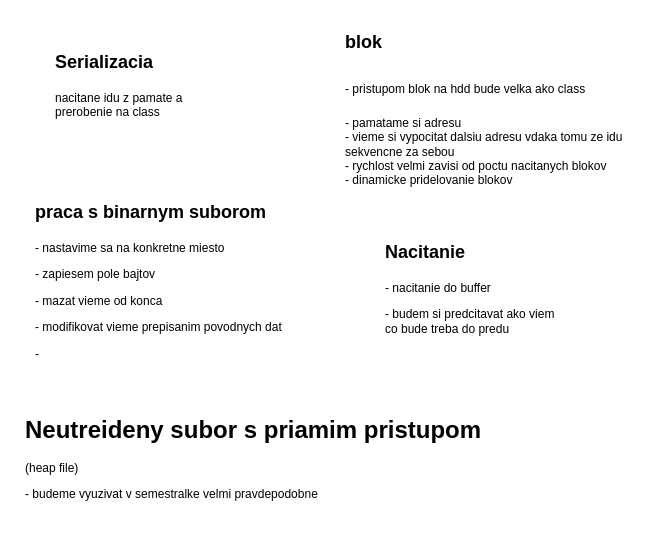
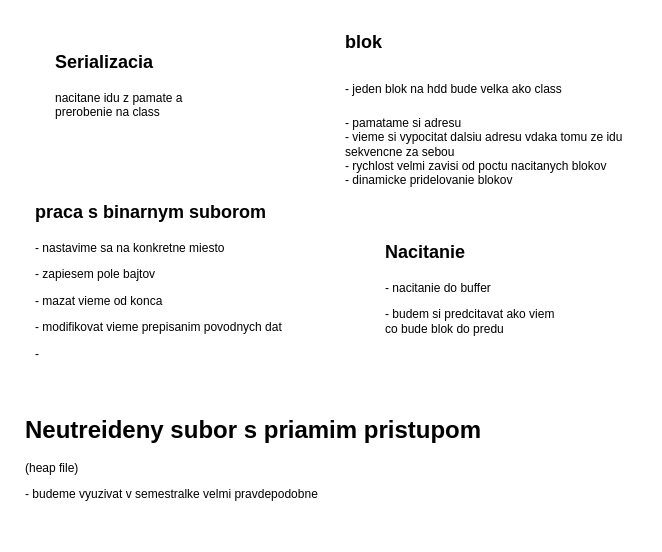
  <mxCell id="0" />
  <mxCell id="1" parent="0" />
  <mxCell id="2" value="&lt;h1&gt;&lt;font style=&quot;font-size: 18px;&quot;&gt;Serializacia&lt;/font&gt;&lt;/h1&gt;&lt;p&gt;nacitane idu z pamate a prerobenie na class&lt;/p&gt;" style="text;html=1;strokeColor=none;fillColor=none;spacing=5;spacingTop=-20;whiteSpace=wrap;overflow=hidden;rounded=0;" vertex="1" parent="1"><mxGeometry x="50" y="40" width="190" height="120" as="geometry" /></mxCell>
- <mxCell id="3" value="&lt;h1&gt;&lt;span style=&quot;background-color: initial; font-size: 18px;&quot;&gt;blok&lt;/span&gt;&lt;/h1&gt;&lt;h1&gt;&lt;span style=&quot;background-color: initial; font-size: 12px; font-weight: normal;&quot;&gt;- pristupom blok na hdd bude velka ako class&lt;/span&gt;&lt;br&gt;&lt;/h1&gt;&lt;div&gt;- pamatame si adresu&lt;/div&gt;&lt;div&gt;- vieme si vypocitat dalsiu adresu vdaka tomu ze idu sekvencne za sebou&lt;/div&gt;&lt;div&gt;- rychlost velmi zavisi od poctu nacitanych blokov&lt;/div&gt;&lt;div&gt;- dinamicke pridelovanie blokov&lt;/div&gt;" style="text;html=1;strokeColor=none;fillColor=none;spacing=5;spacingTop=-20;whiteSpace=wrap;overflow=hidden;rounded=0;" vertex="1" parent="1"><mxGeometry x="340" y="20" width="300" height="220" as="geometry" /></mxCell>
+ <mxCell id="3" value="&lt;h1&gt;&lt;span style=&quot;background-color: initial; font-size: 18px;&quot;&gt;blok&lt;/span&gt;&lt;/h1&gt;&lt;h1&gt;&lt;span style=&quot;background-color: initial; font-size: 12px; font-weight: normal;&quot;&gt;- jeden blok na hdd bude velka ako class&lt;/span&gt;&lt;br&gt;&lt;/h1&gt;&lt;div&gt;- pamatame si adresu&lt;/div&gt;&lt;div&gt;- vieme si vypocitat dalsiu adresu vdaka tomu ze idu sekvencne za sebou&lt;/div&gt;&lt;div&gt;- rychlost velmi zavisi od poctu nacitanych blokov&lt;/div&gt;&lt;div&gt;- dinamicke pridelovanie blokov&lt;/div&gt;" style="text;html=1;strokeColor=none;fillColor=none;spacing=5;spacingTop=-20;whiteSpace=wrap;overflow=hidden;rounded=0;" vertex="1" parent="1"><mxGeometry x="340" y="20" width="300" height="220" as="geometry" /></mxCell>
  <mxCell id="4" value="&lt;h1&gt;&lt;font style=&quot;font-size: 18px;&quot;&gt;praca s binarnym suborom&lt;/font&gt;&lt;/h1&gt;&lt;p&gt;- nastavime sa na konkretne miesto&lt;/p&gt;&lt;p&gt;- zapiesem pole bajtov&lt;/p&gt;&lt;p&gt;- mazat vieme od konca&lt;/p&gt;&lt;p&gt;- modifikovat vieme prepisanim povodnych dat&lt;/p&gt;&lt;p&gt;-&amp;nbsp;&lt;/p&gt;" style="text;html=1;strokeColor=none;fillColor=none;spacing=5;spacingTop=-20;whiteSpace=wrap;overflow=hidden;rounded=0;" vertex="1" parent="1"><mxGeometry x="30" y="190" width="300" height="180" as="geometry" /></mxCell>
- <mxCell id="5" value="&lt;h1&gt;&lt;font style=&quot;font-size: 18px;&quot;&gt;Nacitanie&lt;/font&gt;&lt;/h1&gt;&lt;p&gt;&lt;span style=&quot;background-color: initial;&quot;&gt;- nacitanie do buffer&lt;/span&gt;&lt;/p&gt;&lt;p&gt;&lt;span style=&quot;background-color: initial;&quot;&gt;- budem si predcitavat ako viem co bude treba do predu&lt;/span&gt;&lt;br&gt;&lt;/p&gt;" style="text;html=1;strokeColor=none;fillColor=none;spacing=5;spacingTop=-20;whiteSpace=wrap;overflow=hidden;rounded=0;" vertex="1" parent="1"><mxGeometry x="380" y="230" width="190" height="120" as="geometry" /></mxCell>
+ <mxCell id="5" value="&lt;h1&gt;&lt;font style=&quot;font-size: 18px;&quot;&gt;Nacitanie&lt;/font&gt;&lt;/h1&gt;&lt;p&gt;&lt;span style=&quot;background-color: initial;&quot;&gt;- nacitanie do buffer&lt;/span&gt;&lt;/p&gt;&lt;p&gt;&lt;span style=&quot;background-color: initial;&quot;&gt;- budem si predcitavat ako viem co bude blok do predu&lt;/span&gt;&lt;br&gt;&lt;/p&gt;" style="text;html=1;strokeColor=none;fillColor=none;spacing=5;spacingTop=-20;whiteSpace=wrap;overflow=hidden;rounded=0;" vertex="1" parent="1"><mxGeometry x="380" y="230" width="190" height="120" as="geometry" /></mxCell>
  <mxCell id="6" value="&lt;h1&gt;Neutreideny subor s priamim pristupom&lt;/h1&gt;&lt;p&gt;(heap file)&lt;/p&gt;&lt;p&gt;- budeme vyuzivat v semestralke velmi pravdepodobne&lt;/p&gt;&lt;p&gt;&lt;br&gt;&lt;/p&gt;&lt;p&gt;&lt;br&gt;&lt;/p&gt;" style="text;html=1;strokeColor=none;fillColor=none;spacing=5;spacingTop=-20;whiteSpace=wrap;overflow=hidden;rounded=0;fontSize=12;" vertex="1" parent="1"><mxGeometry x="20" y="410" width="520" height="120" as="geometry" /></mxCell>
